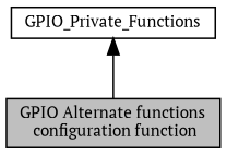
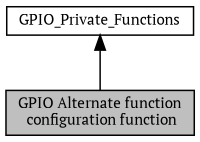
  digraph {
    rankdir=TB
    fontname="PT Serif"
    node [color=black fontname="PT Serif" fontsize=10 shape=record style=filled]
    n1 [fillcolor=white height=0.2 label=GPIO_Private_Functions width=0.4]
-   n2 [fillcolor=grey75 fontcolor=black height=0.2 label="GPIO Alternate functions\l configuration function" width=0.4]
+   n2 [fillcolor=grey75 fontcolor=black height=0.2 label="GPIO Alternate function\l configuration function" width=0.4]
    n1 -> n2 [dir=back fontname="PT Serif" fontsize=10 labelfontname=Helvetica labelfontsize=10 shape=plaintext style=solid]
  }
